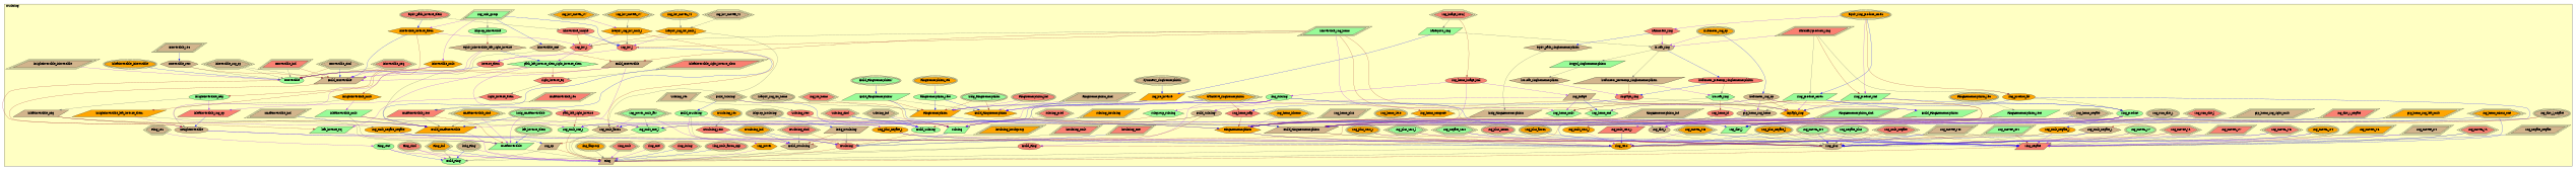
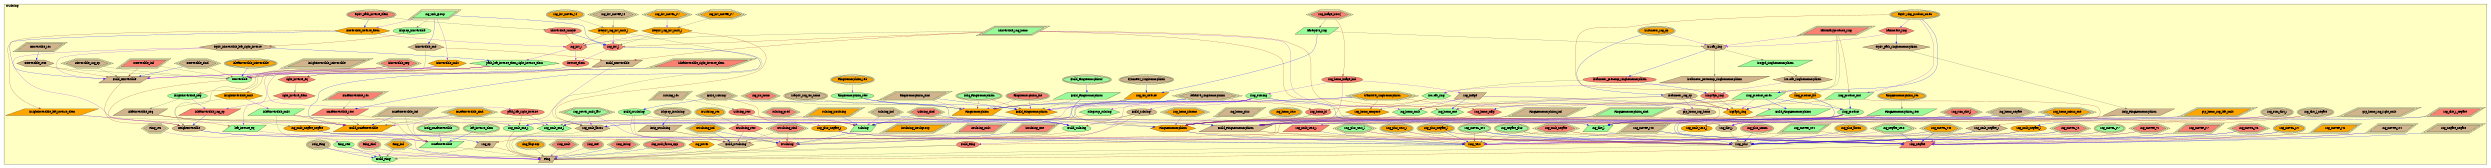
  digraph {
    node [fillcolor=tan shape=ellipse style=filled]
    edge [color=purple]
    n1 [fillcolor=orange label=RingIsomorphism_rec peripheries=3]
    n2 [fillcolor=orange label=rng_inv_moveR_rV peripheries=3 shape=hexagon]
    n3 [fillcolor=salmon label=RingIsomorphism_ind peripheries=3]
    n4 [label=rng_inv_moveR_Vr peripheries=3 shape=hexagon]
    n5 [fillcolor=palegreen label=RingIsomorphism_rect]
    n6 [fillcolor=orange label=Build_RingIsomorphism shape=hexagon]
    n7 [fillcolor=orange label=rng_inv_moveL_rV peripheries=3 shape=hexagon]
    n8 [fillcolor=orange label=RingIsomorphism shape=parallelogram]
    n9 [fillcolor=orange label=rng_inv_moveL_Vr peripheries=3]
    n10 [fillcolor=orange label=rng_homo_minus_one peripheries=3 shape=hexagon]
    n11 [fillcolor=orange label=isequiv_rng_inv_mult_r shape=hexagon]
    n12 [label=rng_homo_negate peripheries=3 shape=hexagon]
    n13 [fillcolor=orange label=isequiv_rng_inv_mult_l shape=hexagon]
    n14 [fillcolor=palegreen label=rng_unit_group peripheries=3 shape=parallelogram]
    n15 [fillcolor=palegreen label=rng_homo_one shape=hexagon]
    n16 [fillcolor=orange label=rng_homo_zero peripheries=3]
    n17 [fillcolor=palegreen label=isinvertible_rng_homo peripheries=3 shape=parallelogram]
    n18 [fillcolor=palegreen label=rng_homo_mult shape=hexagon]
    n19 [label=isinvertible_one shape=hexagon]
    n20 [label=rng_homo_plus peripheries=3 shape=parallelogram]
    n21 [fillcolor=salmon label=equiv_path_inverse_elem peripheries=3]
    n22 [fillcolor=salmon label=rng_dist_r_negate peripheries=3 shape=parallelogram]
    n23 [fillcolor=orange label=isinvertible_inverse_elem shape=hexagon]
    n24 [label=rng_dist_l_negate peripheries=3]
    n25 [fillcolor=salmon label=isleftinvertible_right_inverse_elem peripheries=3 shape=parallelogram]
    n26 [label=rng_mult_negate_r shape=hexagon]
    n27 [fillcolor=orange label=isrightinvertible_left_inverse_elem shape=parallelogram]
    n28 [fillcolor=orange label=rng_mult_negate_l]
    n29 [fillcolor=salmon label=isinvertible_neg peripheries=3 shape=hexagon]
    n30 [fillcolor=orange label=rng_mult_negate_negate]
    n31 [fillcolor=palegreen label=isrightinvertible_neg]
    n32 [fillcolor=salmon label=rng_mult_negate peripheries=3 shape=hexagon]
    n33 [label=isleftinvertible_neg shape=parallelogram]
    n34 [fillcolor=salmon label=rng_mult_zero_r shape=parallelogram]
    n35 [fillcolor=orange label=isinvertible_mult shape=hexagon]
    n36 [fillcolor=orange label=rng_mult_zero_l]
    n37 [fillcolor=orange label=isrightinvertible_mult shape=hexagon]
    n38 [fillcolor=palegreen label=rng_mult_one_r]
    n39 [fillcolor=palegreen label=isleftinvertible_mult shape=parallelogram]
    n40 [fillcolor=palegreen label=rng_mult_one_l shape=hexagon]
    n41 [fillcolor=palegreen label=ishprop_isinvertible]
    n42 [fillcolor=palegreen label=rng_negate_plus peripheries=3]
    n43 [label=equiv_isinvertible_left_right_inverse shape=hexagon]
    n44 [fillcolor=palegreen label=rng_negate_zero peripheries=3 shape=hexagon]
    n45 [fillcolor=salmon label=isinvertible_unique]
    n46 [label=rng_negate_negate peripheries=3 shape=parallelogram]
    n47 [fillcolor=salmon label=rng_inv_r shape=hexagon]
    n48 [label=rng_mult_assoc shape=hexagon]
    n49 [fillcolor=salmon label=rng_inv_l]
    n50 [fillcolor=orange label=rng_plus_assoc peripheries=3]
    n51 [fillcolor=salmon label=inverse_elem]
    n52 [fillcolor=salmon label=rng_plus_comm peripheries=3]
    n53 [fillcolor=palegreen label=path_left_inverse_elem_right_inverse_elem shape=hexagon]
    n54 [fillcolor=orange label=rng_plus_negate_r]
    n55 [fillcolor=salmon label=path_left_right_inverse]
    n56 [fillcolor=orange label=rng_plus_negate_l peripheries=3]
    n57 [label=isinvertible_rng_op peripheries=3 shape=hexagon]
    n58 [fillcolor=orange label=rng_plus_zero_r peripheries=3]
    n59 [label=Build_IsInvertible shape=parallelogram]
    n60 [fillcolor=palegreen label=rng_plus_zero_l peripheries=3 shape=hexagon]
    n61 [label=isrightinvertible_isinvertible peripheries=3 shape=parallelogram]
    n62 [label=rng_dist_r]
    n63 [fillcolor=orange label=isleftinvertible_isinvertible peripheries=3]
    n64 [fillcolor=palegreen label=rng_dist_l shape=parallelogram]
    n65 [label=IsInvertible_sind peripheries=3 shape=hexagon]
    n66 [fillcolor=orange label=rng_homo_compose shape=hexagon]
    n67 [label=IsInvertible_rec peripheries=3 shape=parallelogram]
    n68 [fillcolor=salmon label=rng_homo_id]
    n69 [fillcolor=salmon label=IsInvertible_ind peripheries=3 shape=parallelogram]
    n70 [label=equiv_path_ringhomomorphism shape=hexagon]
    n71 [label=IsInvertible_rect shape=hexagon]
    n72 [label="Build_IsInvertible'" shape=parallelogram]
    n73 [label=issig_RingHomomorphism shape=parallelogram]
    n74 [fillcolor=palegreen label=IsInvertible]
    n75 [fillcolor=orange label=rng_homo_ishomo peripheries=3 shape=hexagon]
    n76 [fillcolor=salmon label=rng_homo_map shape=hexagon]
    n77 [fillcolor=salmon label=right_inverse_eq shape=hexagon]
    n78 [fillcolor=salmon label=right_inverse_elem shape=hexagon]
    n79 [fillcolor=palegreen label=RingHomomorphism_sind peripheries=3 shape=parallelogram]
    n80 [fillcolor=salmon label=isleftinvertible_rng_op shape=parallelogram]
    n81 [fillcolor=orange label=RingHomomorphism_rec peripheries=3]
    n82 [label=RingHomomorphism_ind peripheries=3 shape=parallelogram]
    n83 [label=IsRightInvertible]
    n84 [fillcolor=palegreen label=issig_IsLeftInvertible peripheries=3]
    n85 [fillcolor=palegreen label=RingHomomorphism_rect shape=parallelogram]
    n86 [label=Build_RingHomomorphism shape=parallelogram]
    n87 [fillcolor=palegreen label=left_inverse_eq shape=parallelogram]
    n88 [fillcolor=orange label=RingHomomorphism shape=hexagon]
    n89 [fillcolor=palegreen label=left_inverse_elem peripheries=3]
    n90 [fillcolor=salmon label=ring_negate shape=parallelogram]
    n91 [fillcolor=orange label=IsLeftInvertible_sind peripheries=3 shape=hexagon]
    n92 [fillcolor=orange label=ring_zero]
    n93 [fillcolor=salmon label=IsLeftInvertible_rec peripheries=3 shape=parallelogram]
    n94 [label=ring_plus]
    n95 [label=IsLeftInvertible_ind peripheries=3 shape=parallelogram]
    n96 [label=issig_Ring peripheries=3]
    n97 [fillcolor=salmon label=IsLeftInvertible_rect shape=parallelogram]
    n98 [fillcolor=orange label=Build_IsLeftInvertible shape=parallelogram]
    n99 [fillcolor=salmon label=ring_mult_assoc_opp peripheries=3]
    n100 [fillcolor=palegreen label=IsLeftInvertible shape=parallelogram]
    n101 [fillcolor=salmon label=ring_isring peripheries=3 shape=hexagon]
    n102 [label=rng_sum_dist_r peripheries=3]
    n103 [fillcolor=salmon label=ring_one peripheries=3]
    n104 [fillcolor=salmon label=rng_sum_dist_l peripheries=3 shape=hexagon]
    n105 [fillcolor=salmon label=ring_mult peripheries=3 shape=hexagon]
    n106 [fillcolor=palegreen label=rng_power_mult_law peripheries=3 shape=hexagon]
    n107 [fillcolor=orange label=ring_abgroup peripheries=3]
    n108 [fillcolor=orange label=rng_power shape=hexagon]
    n109 [fillcolor=salmon label=Ring_sind peripheries=3]
    n110 [fillcolor=orange label=is1functor_rng_op peripheries=3]
    n111 [label=Ring_rec peripheries=3 shape=hexagon]
    n112 [label=is0functor_rng_op]
    n113 [fillcolor=orange label=Ring_ind peripheries=3 shape=hexagon]
    n114 [label=rng_op shape=parallelogram]
    n115 [fillcolor=palegreen label=Ring_rect]
    n116 [fillcolor=palegreen label="Build_Ring'"]
    n117 [fillcolor=salmon label=rng_image_issurj peripheries=3 shape=hexagon]
    n118 [label=Ring shape=parallelogram]
    n119 [fillcolor=salmon label=rng_homo_image_incl]
    n120 [label=rng_image shape=parallelogram]
    n121 [fillcolor=salmon label=hasbinaryproducts_ring peripheries=3 shape=parallelogram]
    n122 [fillcolor=orange label=equiv_ring_product_corec peripheries=3]
    n123 [fillcolor=palegreen label=ring_product_corec shape=parallelogram]
    n124 [fillcolor=palegreen label=ring_product_snd shape=parallelogram]
    n125 [fillcolor=orange label=ring_product_fst]
    n126 [fillcolor=palegreen label=ring_product]
    n127 [fillcolor=palegreen label=ring_subring]
    n128 [fillcolor=palegreen label=subgroup_subring shape=hexagon]
    n129 [label="Build_Subring'" peripheries=3 shape=hexagon]
    n130 [label="Build_Subring''"]
    n131 [fillcolor=orange label=subring_issubring peripheries=3 shape=parallelogram]
    n132 [fillcolor=salmon label=subring_pred peripheries=3 shape=hexagon]
    n133 [fillcolor=salmon label=Subring_sind peripheries=3 shape=hexagon]
    n134 [label=Subring_rec peripheries=3 shape=parallelogram]
    n135 [label=Subring_ind peripheries=3 shape=hexagon]
    n136 [fillcolor=salmon label=Subring_rect]
    n137 [fillcolor=palegreen label=Build_Subring]
    n138 [fillcolor=palegreen label=Subring shape=parallelogram]
    n139 [fillcolor=palegreen label="Build_IsSubring'"]
    n140 [label=ishprop_issubring peripheries=3]
    n141 [label=issig_IsSubring shape=parallelogram]
    n142 [fillcolor=salmon label=issubring_one peripheries=3 shape=parallelogram]
    n143 [fillcolor=salmon label=issubring_mult peripheries=3 shape=parallelogram]
    n144 [fillcolor=orange label=issubring_issubgroup peripheries=3 shape=parallelogram]
    n145 [fillcolor=salmon label=IsSubring_sind peripheries=3 shape=hexagon]
    n146 [fillcolor=orange label=IsSubring_rec peripheries=3]
    n147 [fillcolor=orange label=IsSubring_ind peripheries=3 shape=hexagon]
    n148 [fillcolor=salmon label=IsSubring_rect shape=hexagon]
    n149 [label=Build_IsSubring shape=hexagon]
    n150 [fillcolor=salmon label=IsSubring]
    n151 [fillcolor=palegreen label=hasequivs_ring shape=parallelogram]
    n152 [fillcolor=salmon label=hasmorext_ring shape=hexagon]
    n153 [label=is1cat_ring]
    n154 [fillcolor=salmon label=is0functor_precomp_ringhomomorphism]
    n155 [label=is0functor_postcomp_ringhomomorphism shape=parallelogram]
    n156 [fillcolor=palegreen label=is0gpd_ringhomomorphism shape=parallelogram]
    n157 [label=is01cat_ringhomomorphism shape=hexagon]
    n158 [fillcolor=salmon label=is2graph_ring]
    n159 [fillcolor=palegreen label=is01cat_ring shape=hexagon]
    n160 [fillcolor=orange label=isgraph_ring shape=hexagon]
    n161 [fillcolor=palegreen label=rng_moveR_0M peripheries=3 shape=parallelogram]
    n162 [label=rng_moveR_M0 peripheries=3 shape=parallelogram]
    n163 [fillcolor=palegreen label=rng_moveL_0M peripheries=3]
    n164 [fillcolor=orange label=rng_moveL_M0 peripheries=3 shape=hexagon]
    n165 [fillcolor=salmon label=rng_moveR_rV peripheries=3 shape=parallelogram]
    n166 [fillcolor=salmon label=rng_moveR_Vr peripheries=3 shape=hexagon]
    n167 [fillcolor=palegreen label=rng_moveL_rV peripheries=3]
    n168 [fillcolor=salmon label=rng_moveL_Vr peripheries=3 shape=hexagon]
    n169 [label=rng_moveR_rM peripheries=3 shape=parallelogram]
    n170 [fillcolor=orange label=rng_moveR_Mr peripheries=3 shape=parallelogram]
    n171 [fillcolor=orange label=rng_moveL_rM peripheries=3]
    n172 [fillcolor=salmon label=rng_moveL_Mr peripheries=3 shape=hexagon]
    n173 [label=grp_homo_rng_right_mult peripheries=3 shape=parallelogram]
    n174 [fillcolor=orange label=grp_homo_rng_left_mult peripheries=3 shape=parallelogram]
    n175 [fillcolor=salmon label=Build_Ring]
    n176 [fillcolor=palegreen label="Build_RingIsomorphism''" peripheries=3]
    n177 [fillcolor=palegreen label="Build_RingHomomorphism'" shape=parallelogram]
    n178 [label=grp_homo_rng_homo]
    n179 [fillcolor=orange label=transitive_ringisomorphism peripheries=3 shape=hexagon]
    n180 [label=symmetry_ringisomorphism peripheries=3]
+   n181 [label=reflexive_ringisomorphism peripheries=3 shape=hexagon]
    n182 [fillcolor=orange label=rng_iso_inverse shape=parallelogram]
    n183 [fillcolor=palegreen label="Build_RingIsomorphism'" shape=parallelogram]
    n184 [fillcolor=palegreen label=issig_RingIsomorphism peripheries=3]
    n185 [label=isequiv_rng_iso_homo peripheries=3]
    n186 [fillcolor=salmon label=rng_iso_homo peripheries=3 shape=hexagon]
    n187 [label=RingIsomorphism_sind peripheries=3 shape=parallelogram]
    subgraph cluster_1 {
      fillcolor="#FFFFC3"
      label=IsSubring
      labeljust=l
      style=filled
      n1
      n2
      n3
      n4
      n5
      n6
      n7
      n8
      n9
      n10
      n11
      n12
      n13
      n14
      n15
      n16
      n17
      n18
      n19
      n20
      n21
      n22
      n23
      n24
      n25
      n26
      n27
      n28
      n29
      n30
      n31
      n32
      n33
      n34
      n35
      n36
      n37
      n38
      n39
      n40
      n41
      n42
      n43
      n44
      n45
      n46
      n47
      n48
      n49
      n50
      n51
      n52
      n53
      n54
      n55
      n56
      n57
      n58
      n59
      n60
      n61
      n62
      n63
      n64
      n65
      n66
      n67
      n68
      n69
      n70
      n71
      n72
      n73
      n74
      n75
      n76
      n77
      n78
      n79
      n80
      n81
      n82
      n83
      n84
      n85
      n86
      n87
      n88
      n89
      n90
      n91
      n92
      n93
      n94
      n95
      n96
      n97
      n98
      n99
      n100
      n101
      n102
      n103
      n104
      n105
      n106
      n107
      n108
      n109
      n110
      n111
      n112
      n113
      n114
      n115
      n116
      n117
      n118
      n119
      n120
      n121
      n122
      n123
      n124
      n125
      n126
      n127
      n128
      n129
      n130
      n131
      n132
      n133
      n134
      n135
      n136
      n137
      n138
      n139
      n140
      n141
      n142
      n143
      n144
      n145
      n146
      n147
      n148
      n149
      n150
      n151
      n152
      n153
      n154
      n155
      n156
      n157
      n158
      n159
      n160
      n161
      n162
      n163
      n164
      n165
      n166
      n167
      n168
      n169
      n170
      n171
      n172
      n173
      n174
      n175
      n176
      n177
      n178
      n179
      n180
+     n181
      n182
      n183
      n184
      n185
      n186
      n187
    }
    n1 -> n5
    n2 -> n11 [color=gray40]
    n3 -> n6
    n3 -> n8
    n4 -> n13 [color=gray40]
    n5 -> n6 [color=blue]
    n5 -> n8 [color=blue]
    n6 -> n88 [color=brown]
    n7 -> n11
    n8 -> n88 [color=blue]
    n9 -> n13 [color=gray40]
    n10 -> n88 [color=blue]
    n10 -> n90 [color=blue]
    n11 -> n47
    n11 -> n48 [color=brown]
    n11 -> n49 [color=gray40]
    n12 -> n88
    n12 -> n90 [color=blue]
    n13 -> n47 [color=brown]
    n13 -> n48 [color=gray40]
    n13 -> n49
    n14 -> n19 [color=blue]
    n14 -> n23
    n14 -> n35
    n14 -> n41 [color=gray40]
    n14 -> n49 [color=blue]
    n15 -> n88 [color=gray40]
    n16 -> n88 [color=gray40]
    n17 -> n15 [color=brown]
    n17 -> n18
    n17 -> n47 [color=gray40]
    n17 -> n49 [color=brown]
    n17 -> n59 [color=brown]
    n17 -> n160 [color=brown]
    n18 -> n88
    n19 -> n40 [color=gray40]
    n19 -> n59 [color=brown]
    n20 -> n88
    n21 -> n23 [color=blue]
    n21 -> n45 [color=gray40]
    n22 -> n28 [color=blue]
    n22 -> n62 [color=gray40]
    n23 -> n27 [color=brown]
    n23 -> n47
    n23 -> n72 [color=blue]
    n24 -> n26 [color=brown]
    n24 -> n64 [color=brown]
    n25 -> n77 [color=gray40]
    n25 -> n98 [color=blue]
    n26 -> n90
    n26 -> n92 [color=blue]
    n26 -> n94 [color=gray40]
    n27 -> n83
    n27 -> n98 [color=gray40]
    n28 -> n90
    n28 -> n92 [color=brown]
    n28 -> n94 [color=gray40]
    n29 -> n31 [color=brown]
    n29 -> n72
    n29 -> n74 [color=gray40]
    n30 -> n90 [color=blue]
    n30 -> n92 [color=gray40]
    n30 -> n94
    n31 -> n33 [color=gray40]
    n31 -> n80
    n32 -> n90 [color=brown]
    n32 -> n92 [color=brown]
    n32 -> n94 [color=brown]
    n33 -> n30 [color=gray40]
    n33 -> n87 [color=brown]
    n33 -> n98 [color=brown]
    n34 -> n92 [color=blue]
    n35 -> n37 [color=brown]
    n35 -> n72
    n35 -> n74
    n36 -> n92
    n37 -> n39
    n37 -> n83 [color=gray40]
    n38 -> n118 [color=brown]
    n39 -> n38
    n39 -> n48 [color=gray40]
    n39 -> n98 [color=brown]
    n39 -> n100 [color=gray40]
    n40 -> n118 [color=gray40]
    n41 -> n43 [color=brown]
    n42 -> n90 [color=gray40]
    n42 -> n92 [color=gray40]
    n42 -> n94 [color=gray40]
    n43 -> n53 [color=blue]
    n43 -> n72
    n43 -> n98
    n44 -> n90 [color=blue]
    n44 -> n92
    n45 -> n47 [color=brown]
    n45 -> n49 [color=blue]
    n46 -> n90 [color=blue]
    n47 -> n51
    n47 -> n53
    n48 -> n118 [color=gray40]
    n49 -> n51
    n49 -> n97 [color=blue]
    n50 -> n94 [color=blue]
    n51 -> n74 [color=blue]
    n52 -> n94 [color=blue]
    n53 -> n55
    n53 -> n74 [color=brown]
    n53 -> n77 [color=brown]
    n53 -> n87
    n54 -> n90
    n54 -> n92 [color=blue]
    n54 -> n94 [color=brown]
    n55 -> n38 [color=brown]
    n55 -> n40
    n56 -> n90
    n56 -> n92 [color=blue]
    n56 -> n94 [color=gray40]
    n57 -> n72 [color=gray40]
    n57 -> n74 [color=gray40]
    n58 -> n92
    n58 -> n94 [color=brown]
    n59 -> n72
    n59 -> n74 [color=brown]
    n59 -> n98
    n60 -> n92 [color=brown]
    n60 -> n94
    n61 -> n74
    n62 -> n94 [color=gray40]
    n63 -> n74 [color=blue]
    n64 -> n94 [color=gray40]
    n65 -> n72 [color=blue]
    n65 -> n74 [color=brown]
    n66 -> n86 [color=blue]
    n66 -> n88 [color=gray40]
    n67 -> n71 [color=blue]
    n68 -> n86 [color=gray40]
    n68 -> n88 [color=gray40]
    n69 -> n72 [color=brown]
    n69 -> n74 [color=gray40]
    n70 -> n73 [color=gray40]
    n71 -> n72 [color=brown]
    n71 -> n74 [color=gray40]
    n72 -> n83 [color=brown]
    n73 -> n86 [color=gray40]
    n73 -> n88 [color=brown]
    n74 -> n83 [color=brown]
    n75 -> n88
    n76 -> n88 [color=brown]
    n77 -> n78 [color=gray40]
    n78 -> n80
    n79 -> n86 [color=blue]
    n79 -> n88
    n80 -> n83 [color=blue]
    n81 -> n85 [color=gray40]
    n82 -> n86
    n82 -> n88 [color=gray40]
    n83 -> n100
    n83 -> n114 [color=blue]
-   n84 -> n98 [color=blue]
    n84 -> n100
    n85 -> n86
    n85 -> n88 [color=brown]
    n86 -> n92 [color=gray40]
    n86 -> n94 [color=brown]
    n87 -> n100
    n88 -> n92 [color=blue]
    n88 -> n94 [color=brown]
    n89 -> n100 [color=blue]
    n90 -> n118 [color=brown]
    n91 -> n98 [color=gray40]
    n91 -> n100
    n92 -> n118 [color=gray40]
    n93 -> n97 [color=gray40]
    n94 -> n118 [color=gray40]
    n95 -> n98 [color=blue]
    n95 -> n100 [color=gray40]
    n96 -> n116 [color=blue]
    n96 -> n118
    n97 -> n98 [color=gray40]
    n97 -> n100 [color=brown]
    n98 -> n118
    n99 -> n118 [color=blue]
    n100 -> n118 [color=gray40]
    n101 -> n118 [color=blue]
    n102 -> n36 [color=brown]
    n102 -> n62
    n103 -> n118
    n104 -> n34
    n104 -> n64 [color=gray40]
    n105 -> n118
    n106 -> n40 [color=gray40]
    n106 -> n48
    n106 -> n108
    n107 -> n118 [color=gray40]
    n108 -> n118
    n109 -> n116
    n109 -> n118
    n110 -> n112 [color=blue]
    n110 -> n153
    n111 -> n115
    n112 -> n15
    n112 -> n18 [color=gray40]
    n112 -> n114 [color=brown]
    n112 -> n160 [color=brown]
    n112 -> n177
    n112 -> n178
    n113 -> n116 [color=gray40]
    n113 -> n118 [color=blue]
    n114 -> n116 [color=gray40]
    n114 -> n118 [color=brown]
    n115 -> n116 [color=blue]
    n115 -> n118
    n117 -> n119 [color=brown]
    n117 -> n151 [color=gray40]
    n119 -> n86
    n119 -> n120
    n119 -> n127
    n120 -> n15 [color=blue]
    n120 -> n18
    n120 -> n130
    n120 -> n160 [color=gray40]
    n120 -> n178
    n121 -> n123 [color=gray40]
    n121 -> n124 [color=brown]
    n121 -> n125 [color=gray40]
    n121 -> n153
    n122 -> n123 [color=blue]
    n122 -> n124
    n122 -> n125 [color=brown]
    n122 -> n152
    n123 -> n15 [color=gray40]
    n123 -> n18 [color=brown]
    n123 -> n126 [color=blue]
    n123 -> n160
    n123 -> n177 [color=blue]
    n123 -> n178 [color=gray40]
    n124 -> n86 [color=brown]
    n124 -> n126 [color=blue]
    n124 -> n160 [color=brown]
    n125 -> n86 [color=blue]
    n125 -> n126 [color=gray40]
    n125 -> n160 [color=blue]
    n126 -> n38 [color=blue]
    n126 -> n40 [color=brown]
    n126 -> n48
    n126 -> n62
    n126 -> n64 [color=blue]
    n126 -> n175 [color=brown]
    n127 -> n38
    n127 -> n40 [color=blue]
    n127 -> n48 [color=blue]
    n127 -> n62 [color=gray40]
    n127 -> n64 [color=blue]
    n127 -> n128
    n127 -> n175
    n128 -> n138 [color=brown]
    n129 -> n137 [color=blue]
    n129 -> n138 [color=brown]
    n129 -> n139 [color=blue]
    n130 -> n137 [color=brown]
    n130 -> n138 [color=gray40]
    n130 -> n149 [color=brown]
    n131 -> n138 [color=blue]
    n132 -> n138
    n133 -> n137 [color=blue]
    n133 -> n138 [color=blue]
    n134 -> n136 [color=gray40]
    n135 -> n137 [color=blue]
    n135 -> n138
    n136 -> n137
    n136 -> n138 [color=brown]
    n137 -> n150 [color=brown]
    n138 -> n150 [color=blue]
    n139 -> n54
    n139 -> n149
    n139 -> n150 [color=gray40]
    n140 -> n141 [color=blue]
    n141 -> n149 [color=brown]
    n141 -> n150 [color=gray40]
    n142 -> n150 [color=blue]
    n143 -> n150 [color=gray40]
    n144 -> n150 [color=gray40]
    n145 -> n149 [color=gray40]
    n145 -> n150 [color=brown]
    n146 -> n148 [color=gray40]
    n147 -> n149 [color=blue]
    n147 -> n150 [color=blue]
    n148 -> n149
    n148 -> n150
    n149 -> n118 [color=gray40]
    n150 -> n118 [color=brown]
    n151 -> n153 [color=gray40]
    n151 -> n182 [color=blue]
    n152 -> n70 [color=blue]
    n152 -> n153
    n153 -> n154 [color=blue]
    n153 -> n155 [color=gray40]
    n153 -> n156 [color=gray40]
    n154 -> n158 [color=blue]
    n154 -> n159 [color=gray40]
    n155 -> n158 [color=brown]
    n155 -> n159
    n156 -> n157 [color=gray40]
    n157 -> n158
    n158 -> n76 [color=blue]
    n158 -> n160 [color=gray40]
    n159 -> n66 [color=gray40]
    n159 -> n68 [color=brown]
    n159 -> n160
    n160 -> n88
    n161 -> n90 [color=brown]
    n161 -> n92 [color=brown]
    n161 -> n94 [color=gray40]
    n162 -> n90 [color=gray40]
    n162 -> n92 [color=blue]
    n162 -> n94 [color=blue]
    n163 -> n90 [color=blue]
    n163 -> n92 [color=brown]
    n163 -> n94 [color=blue]
    n164 -> n90 [color=blue]
    n164 -> n92
    n164 -> n94 [color=gray40]
    n165 -> n90 [color=gray40]
    n165 -> n94
    n166 -> n90
    n166 -> n94 [color=brown]
    n167 -> n90 [color=gray40]
    n167 -> n94
    n168 -> n90 [color=gray40]
    n168 -> n94 [color=blue]
    n169 -> n90 [color=blue]
    n169 -> n94
    n170 -> n90 [color=brown]
    n170 -> n94 [color=gray40]
    n171 -> n90
    n171 -> n94 [color=blue]
    n172 -> n90
    n172 -> n94 [color=blue]
    n173 -> n62
    n174 -> n64 [color=blue]
    n175 -> n116 [color=gray40]
    n175 -> n118 [color=gray40]
    n176 -> n183 [color=blue]
    n177 -> n86 [color=brown]
    n177 -> n88 [color=brown]
-   n178 -> n88 [color=blue]
    n179 -> n6
    n179 -> n8 [color=blue]
    n179 -> n66 [color=brown]
    n179 -> n76 [color=brown]
    n180 -> n182 [color=blue]
+   n181 -> n6 [color=blue]
+   n181 -> n8 [color=blue]
+   n181 -> n68 [color=brown]
    n182 -> n6
    n182 -> n8 [color=gray40]
    n182 -> n86 [color=gray40]
    n183 -> n6 [color=gray40]
    n183 -> n8 [color=brown]
    n183 -> n86 [color=blue]
    n184 -> n6 [color=brown]
    n184 -> n8 [color=brown]
    n185 -> n8 [color=gray40]
    n186 -> n8 [color=gray40]
    n187 -> n6 [color=blue]
    n187 -> n8
  }
